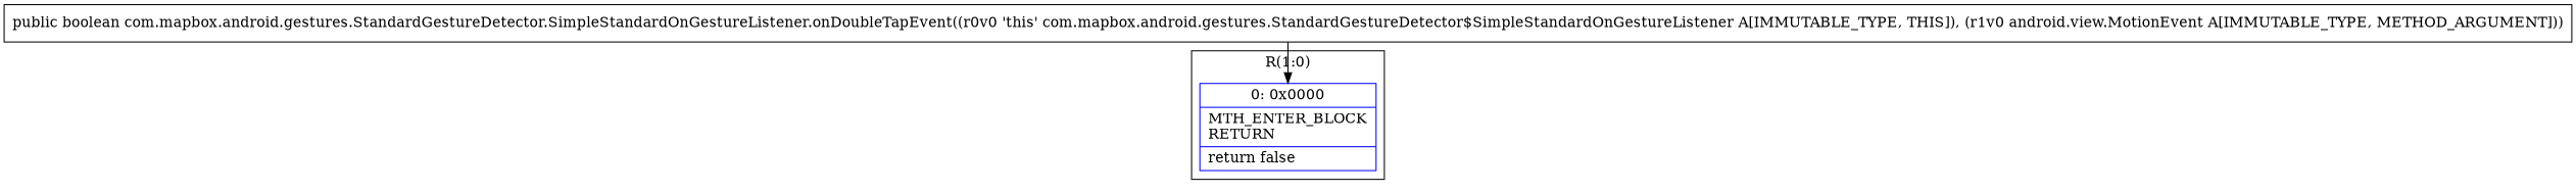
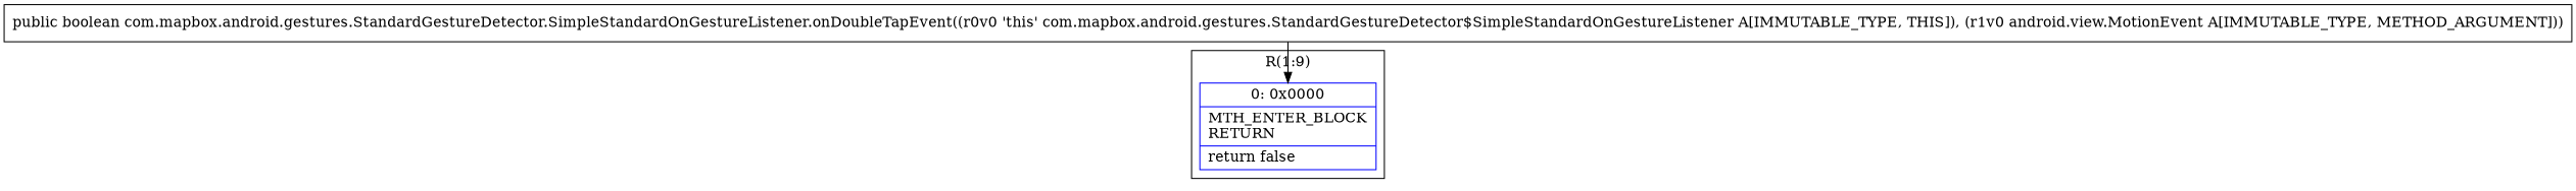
  digraph {
    node [shape=record]
    n1 [color=blue label="{0\:\ 0x0000|MTH_ENTER_BLOCK\lRETURN\l|return false\l}"]
    n2 [label="{public boolean com.mapbox.android.gestures.StandardGestureDetector.SimpleStandardOnGestureListener.onDoubleTapEvent((r0v0 'this' com.mapbox.android.gestures.StandardGestureDetector$SimpleStandardOnGestureListener A[IMMUTABLE_TYPE, THIS]), (r1v0 android.view.MotionEvent A[IMMUTABLE_TYPE, METHOD_ARGUMENT])) }"]
    subgraph cluster_1 {
-     label="R(1:0)"
+     label="R(1:9)"
      n1
    }
    n2 -> n1
  }
